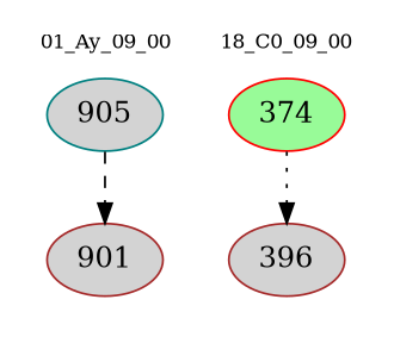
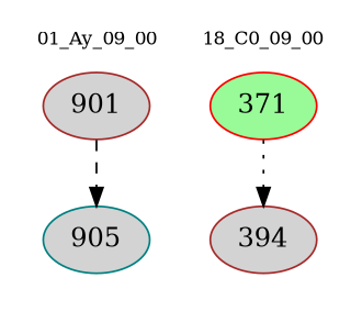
  digraph {
    node [color=brown fillcolor=lightgrey style=filled]
    edge [color=black]
    n1 [color=teal label=905]
    n2 [label=901]
-   n3 [color=red fillcolor=palegreen label=374]
-   n4 [label=396]
+   n3 [color=red fillcolor=palegreen label=371]
+   n4 [label=394]
    subgraph cluster_1 {
      color=white
      fontsize=10
      label="01_Ay_09_00"
      n1
      n2
    }
    subgraph cluster_2 {
      color=white
      fontsize=10
      label="18_C0_09_00"
      n3
      n4
    }
-   n1 -> n2 [style=dashed]
+   n2 -> n1 [style=dashed]
    n3 -> n4 [style=dotted]
  }
